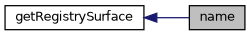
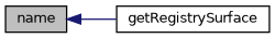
  digraph {
    rankdir=LR
    node [color=black fontname=Helvetica fontsize=10 shape=record]
    n1 [fillcolor=grey75 fontcolor=black height=0.2 label=name style=filled width=0.4]
    n2 [height=0.2 label=getRegistrySurface width=0.4]
-   n2 -> n1 [color=midnightblue dir=back fontname=Helvetica fontsize=10 labelfontname=Helvetica labelfontsize=10 style=solid]
+   n1 -> n2 [color=midnightblue dir=back fontname=Helvetica fontsize=10 labelfontname=Helvetica labelfontsize=10 style=solid]
  }
